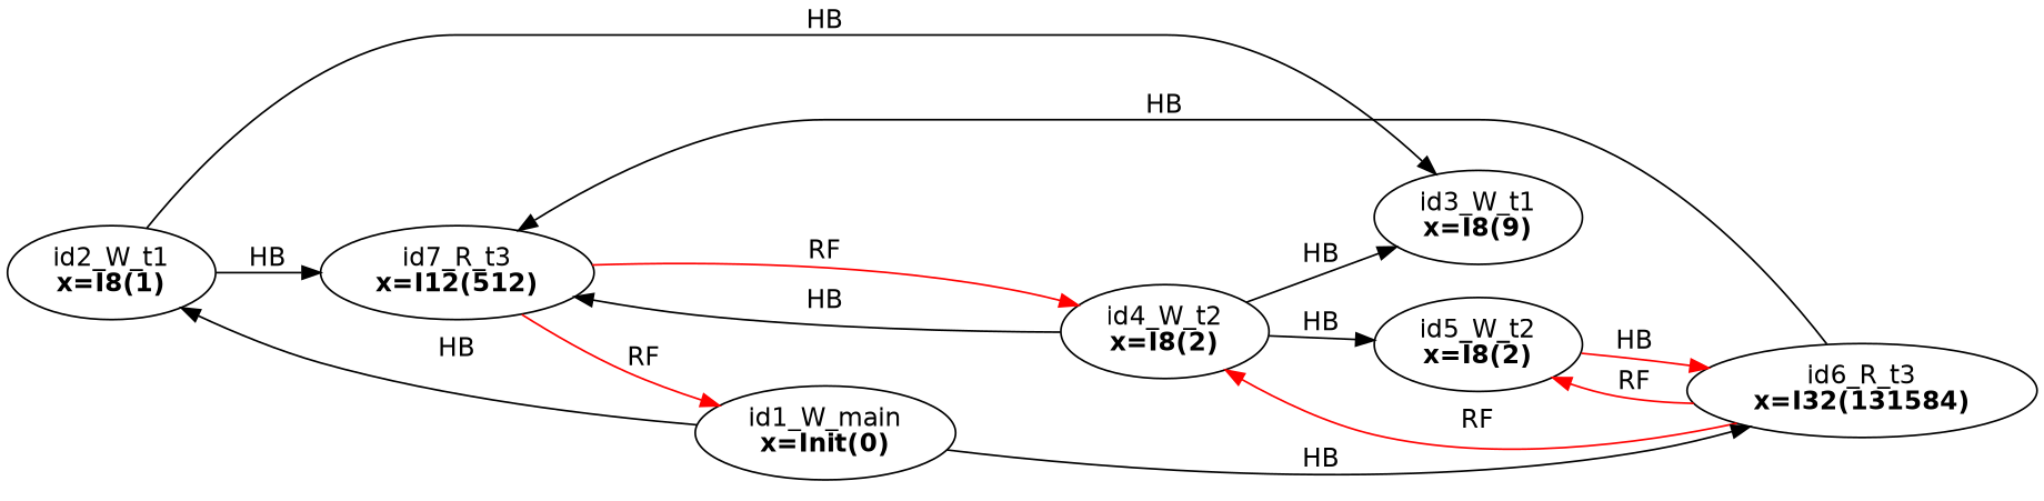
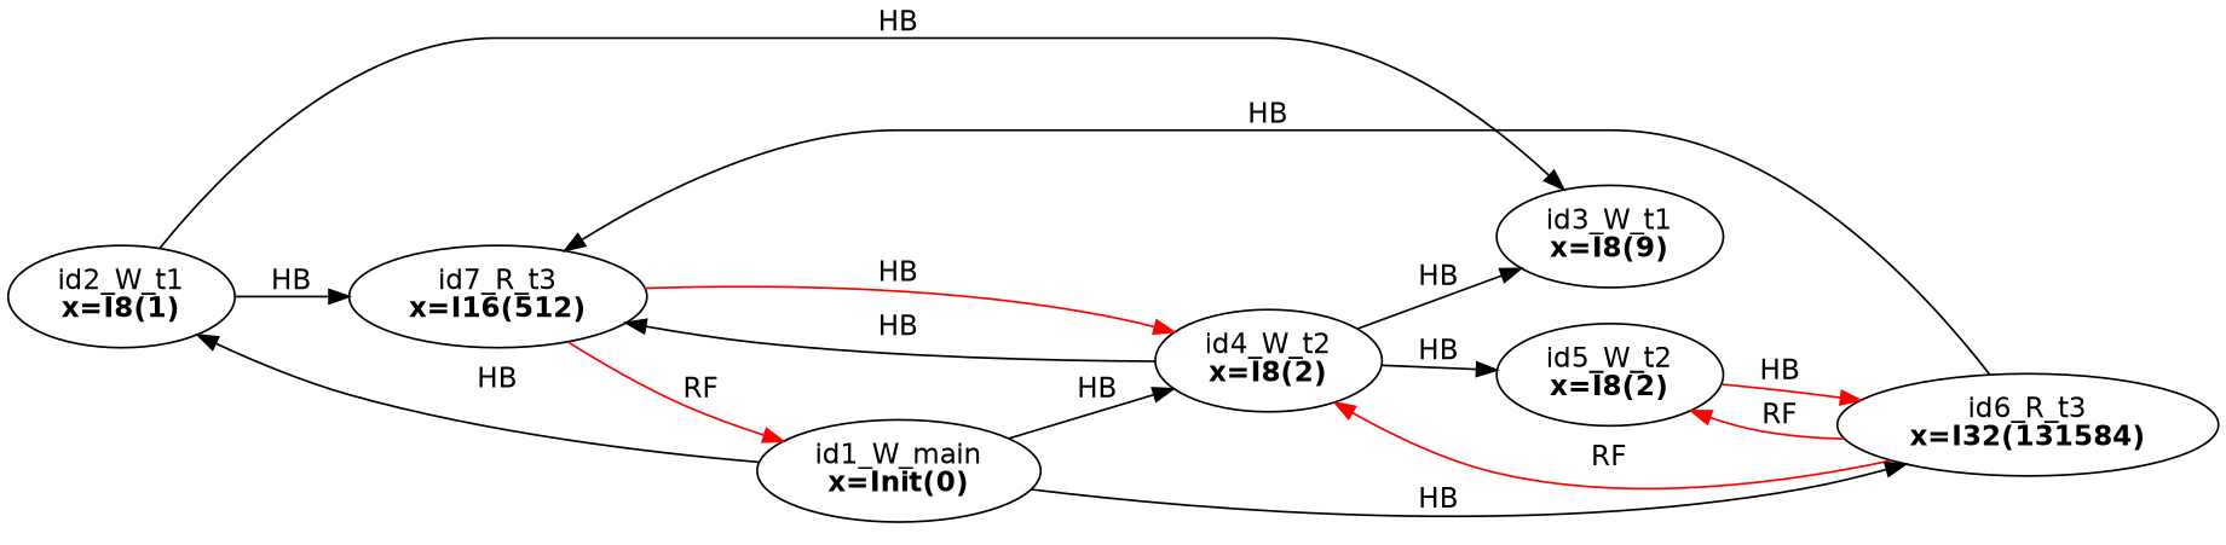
  digraph {
    fontname="DejaVu Sans"
    rankdir=LR
    splines=true
    node [fontname="DejaVu Sans"]
    edge [color=black fontname="DejaVu Sans"]
    n1 [label=<id2_W_t1<br/><B>x=I8(1)</B>>]
    n2 [label=<id3_W_t1<br/><B>x=I8(9)</B>>]
-   n3 [label=<id7_R_t3<br/><B>x=I12(512)</B>>]
+   n3 [label=<id7_R_t3<br/><B>x=I16(512)</B>>]
    n4 [label=<id4_W_t2<br/><B>x=I8(2)</B>>]
    n5 [label=<id5_W_t2<br/><B>x=I8(2)</B>>]
    n6 [label=<id6_R_t3<br/><B>x=I32(131584)</B>>]
    n7 [label=<id1_W_main<br/><B>x=Init(0)</B>>]
    n1 -> n2 [label=HB]
    n1 -> n3 [label=HB]
-   n3 -> n4 [color=red label=RF]
+   n3 -> n4 [color=red label=HB]
    n3 -> n7 [color=red label=RF]
    n4 -> n2 [label=HB]
    n4 -> n3 [label=HB]
    n4 -> n5 [label=HB]
    n5 -> n6 [color=red label=HB]
    n6 -> n3 [label=HB]
    n6 -> n4 [color=red label=RF]
    n6 -> n5 [color=red label=RF]
    n7 -> n1 [label=HB]
+   n7 -> n4 [label=HB]
    n7 -> n6 [label=HB]
  }
